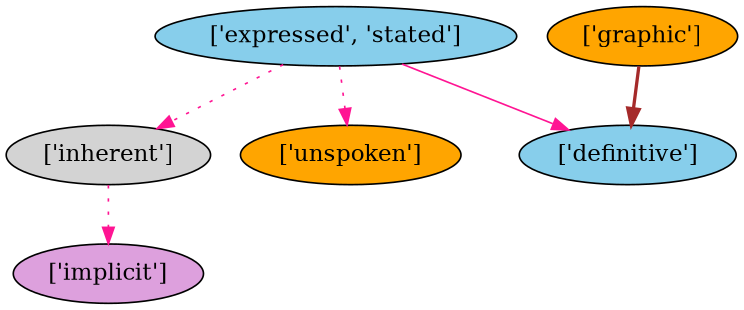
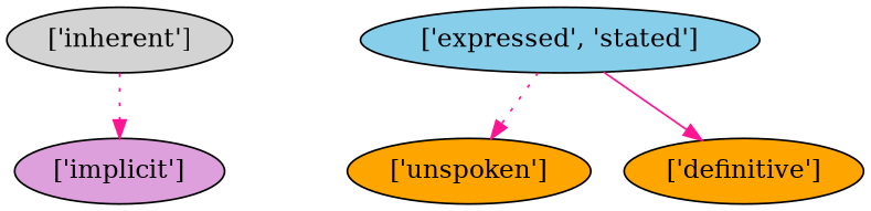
  strict digraph {
    node [fillcolor=skyblue style=filled]
    edge [color=deeppink style=dotted]
    "['inherent']" [fillcolor=lightgrey]
    "['implicit']" [fillcolor=plum]
    "['expressed', 'stated']"
    "['unspoken']" [fillcolor=orange]
-   "['definitive']"
-   "['graphic']" [fillcolor=orange]
+   "['definitive']" [fillcolor=orange]
    "['inherent']" -> "['implicit']"
-   "['expressed', 'stated']" -> "['inherent']"
    "['expressed', 'stated']" -> "['unspoken']"
    "['expressed', 'stated']" -> "['definitive']" [style=solid]
-   "['graphic']" -> "['definitive']" [color=brown style=bold]
  }
